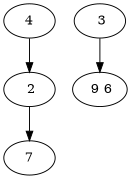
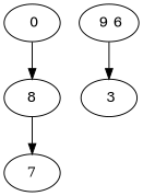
  digraph {
-   " 0" [label=4]
-   " 2"
+   " 0"
+   " 2" [label=8]
    n3 [label=7]
    " 3"
    " 9 6"
    " 0" -> " 2"
    " 2" -> n3
-   " 3" -> " 9 6"
+   " 9 6" -> " 3"
  }
